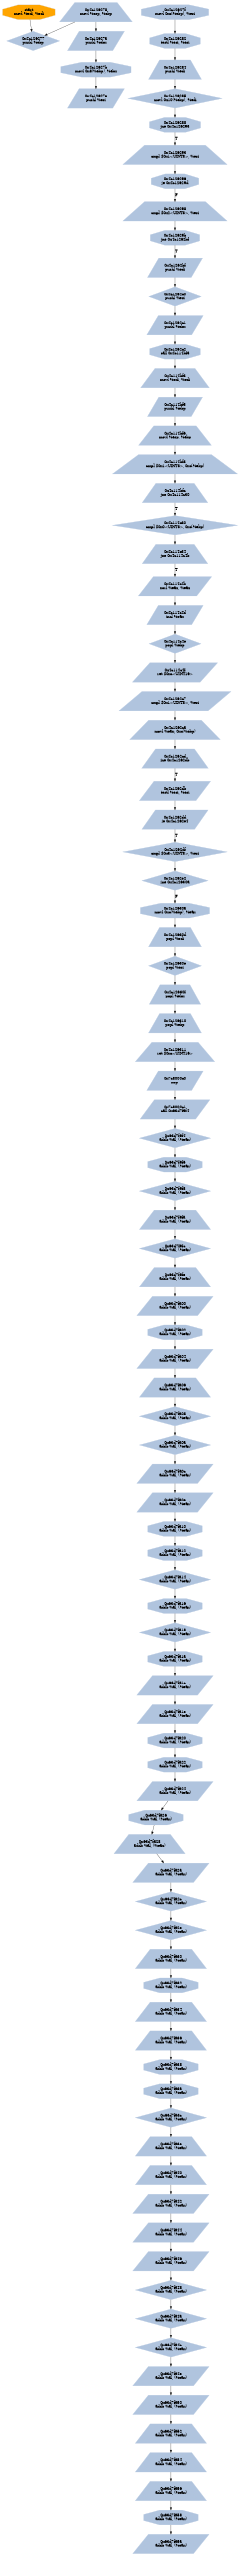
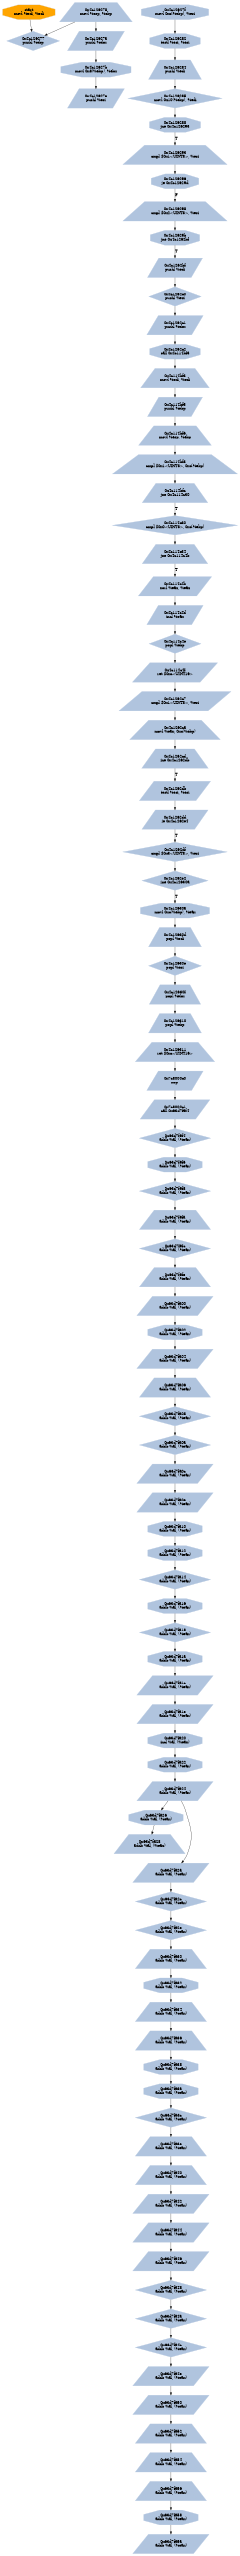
  digraph {
    node [color=lightsteelblue fillcolor=lightsteelblue shape=trapezium style=filled]
    edge [color="#000000"]
    n1 [color=lightgrey fillcolor=orange label="start\nmovl %edi, %edi" shape=octagon]
    n2 [label="0x4c126277\npushl %ebp" shape=diamond]
    n3 [label="0x4c126278\nmovl %esp, %ebp"]
    n4 [label="0x4c12627a\npushl %ebx" shape=parallelogram]
    n5 [label="0x4c12627b\nmovl 0x8(%ebp), %ebx" shape=octagon]
    n6 [label="0x4c12627e\npushl %esi" shape=parallelogram]
    n7 [label="0x4c12627f\nmovl 0xc(%ebp), %esi" shape=octagon]
    n8 [label="0x4c126282\ntestl %esi, %esi" shape=octagon]
    n9 [label="0x4c126284\npushl %edi"]
    n10 [label="0x4c126285\nmovl 0x10(%ebp), %edi" shape=diamond]
    n11 [label="0x4c126288\njne 0x4c126293" shape=octagon]
    n12 [label="0x4c126293\ncmpl $0x1<UINT8>, %esi"]
    n13 [label="0x4c126296\nje 0x4c12629d" shape=octagon]
    n14 [label="0x4c126298\ncmpl $0x2<UINT8>, %esi"]
    n15 [label="0x4c12629b\njne 0x4c1262bf" shape=octagon]
    n16 [label="0x4c1262bf\npushl %edi" shape=parallelogram]
    n17 [label="0x4c1262c0\npushl %esi" shape=diamond]
    n18 [label="0x4c1262c1\npushl %ebx" shape=parallelogram]
    n19 [label="0x4c1262c2\ncall 0x4c114bf3" shape=octagon]
    n20 [label="0x4c114bf3\nmovl %edi, %edi"]
    n21 [label="0x4c114bf5\npushl %ebp" shape=parallelogram]
    n22 [label="0x4c114bf6\nmovl %esp, %ebp"]
    n23 [label="0x4c114bf8\ncmpl $0x1<UINT8>, 0xc(%ebp)"]
    n24 [label="0x4c114bfc\njne 0x4c114c30"]
    n25 [label="0x4c114c30\ncmpl $0x0<UINT8>, 0xc(%ebp)" shape=diamond]
    n26 [label="0x4c114c34\njne 0x4c114c4b"]
    n27 [label="0x4c114c4b\nxorl %eax, %eax" shape=parallelogram]
    n28 [label="0x4c114c4d\nincl %eax" shape=parallelogram]
    n29 [label="0x4c114c4e\npopl %ebp" shape=diamond]
    n30 [label="0x4c114c4f\nret $0xc<UINT16>" shape=parallelogram]
    n31 [label="0x4c1262c7\ncmpl $0x1<UINT8>, %esi" shape=parallelogram]
    n32 [label="0x4c1262ca\nmovl %eax, 0xc(%ebp)"]
    n33 [label="0x4c1262cd\njne 0x4c1262db"]
    n34 [label="0x4c1262db\ntestl %esi, %esi" shape=parallelogram]
    n35 [label="0x4c1262dd\nje 0x4c1262e4" shape=parallelogram]
    n36 [label="0x4c1262df\ncmpl $0x3<UINT8>, %esi" shape=diamond]
    n37 [label="0x4c1262e2\njne 0x4c12630a" shape=diamond]
    n38 [label="0x4c12630a\nmovl 0xc(%ebp), %eax" shape=octagon]
    n39 [label="0x4c12630d\npopl %edi"]
    n40 [label="0x4c12630e\npopl %esi" shape=diamond]
    n41 [label="0x4c12630f\npopl %ebx"]
    n42 [label="0x4c126310\npopl %ebp"]
    n43 [label="0x4c126311\nret $0xc<UINT16>"]
    n44 [label="0x7c8000c0\nnop " shape=parallelogram]
    n45 [label="0x7c8000c1\ncall 0x63d7f9f4" shape=parallelogram]
    n46 [label="0x63d7f9f4\naddb %al, (%eax)" shape=diamond]
    n47 [label="0x63d7f9f6\naddb %al, (%eax)" shape=octagon]
    n48 [label="0x63d7f9f8\naddb %al, (%eax)" shape=diamond]
    n49 [label="0x63d7f9fa\naddb %al, (%eax)"]
    n50 [label="0x63d7f9fc\naddb %al, (%eax)" shape=diamond]
    n51 [label="0x63d7f9fe\naddb %al, (%eax)"]
    n52 [label="0x63d7fa00\naddb %al, (%eax)" shape=parallelogram]
    n53 [label="0x63d7fa02\naddb %al, (%eax)" shape=octagon]
    n54 [label="0x63d7fa04\naddb %al, (%eax)" shape=parallelogram]
    n55 [label="0x63d7fa06\naddb %al, (%eax)"]
    n56 [label="0x63d7fa08\naddb %al, (%eax)" shape=diamond]
    n57 [label="0x63d7fa0a\naddb %al, (%eax)" shape=diamond]
    n58 [label="0x63d7fa0c\naddb %al, (%eax)" shape=parallelogram]
    n59 [label="0x63d7fa0e\naddb %al, (%eax)" shape=parallelogram]
    n60 [label="0x63d7fa10\naddb %al, (%eax)" shape=octagon]
    n61 [label="0x63d7fa12\naddb %al, (%eax)" shape=octagon]
    n62 [label="0x63d7fa14\naddb %al, (%eax)" shape=diamond]
    n63 [label="0x63d7fa16\naddb %al, (%eax)" shape=octagon]
    n64 [label="0x63d7fa18\naddb %al, (%eax)" shape=diamond]
    n65 [label="0x63d7fa1a\naddb %al, (%eax)" shape=octagon]
    n66 [label="0x63d7fa1c\naddb %al, (%eax)" shape=parallelogram]
    n67 [label="0x63d7fa1e\naddb %al, (%eax)" shape=parallelogram]
-   n68 [label="0x63d7fa20\naddb %al, (%eax)" shape=octagon]
+   n68 [label="0x63d7fa20\nincl %al, (%eax)" shape=octagon]
    n69 [label="0x63d7fa22\naddb %al, (%eax)" shape=octagon]
    n70 [label="0x63d7fa24\naddb %al, (%eax)" shape=parallelogram]
    n71 [label="0x63d7fa26\naddb %al, (%eax)" shape=octagon]
    n72 [label="0x63d7fa28\naddb %al, (%eax)"]
    n73 [label="0x63d7fa2a\naddb %al, (%eax)" shape=parallelogram]
    n74 [label="0x63d7fa2c\naddb %al, (%eax)" shape=diamond]
    n75 [label="0x63d7fa2e\naddb %al, (%eax)" shape=diamond]
    n76 [label="0x63d7fa30\naddb %al, (%eax)"]
    n77 [label="0x63d7fa32\naddb %al, (%eax)" shape=octagon]
    n78 [label="0x63d7fa34\naddb %al, (%eax)"]
    n79 [label="0x63d7fa36\naddb %al, (%eax)"]
    n80 [label="0x63d7fa38\naddb %al, (%eax)" shape=octagon]
    n81 [label="0x63d7fa3a\naddb %al, (%eax)" shape=octagon]
    n82 [label="0x63d7fa3c\naddb %al, (%eax)" shape=diamond]
    n83 [label="0x63d7fa3e\naddb %al, (%eax)"]
    n84 [label="0x63d7fa40\naddb %al, (%eax)"]
    n85 [label="0x63d7fa42\naddb %al, (%eax)" shape=parallelogram]
    n86 [label="0x63d7fa44\naddb %al, (%eax)" shape=parallelogram]
    n87 [label="0x63d7fa46\naddb %al, (%eax)" shape=parallelogram]
    n88 [label="0x63d7fa48\naddb %al, (%eax)" shape=diamond]
    n89 [label="0x63d7fa4a\naddb %al, (%eax)" shape=diamond]
    n90 [label="0x63d7fa4c\naddb %al, (%eax)" shape=diamond]
    n91 [label="0x63d7fa4e\naddb %al, (%eax)" shape=parallelogram]
    n92 [label="0x63d7fa50\naddb %al, (%eax)" shape=parallelogram]
    n93 [label="0x63d7fa52\naddb %al, (%eax)"]
    n94 [label="0x63d7fa54\naddb %al, (%eax)"]
    n95 [label="0x63d7fa56\naddb %al, (%eax)"]
    n96 [label="0x63d7fa58\naddb %al, (%eax)" shape=octagon]
    n97 [label="0x63d7fa5a\naddb %al, (%eax)" shape=parallelogram]
    n1 -> n2
    n3 -> n2
    n3 -> n4
    n4 -> n5
    n5 -> n6
    n7 -> n8
    n8 -> n9
    n9 -> n10
    n10 -> n11
    n11 -> n12 [label=T]
    n12 -> n13
    n13 -> n14 [label=F]
    n14 -> n15
    n15 -> n16 [label=T]
    n16 -> n17
    n17 -> n18
    n18 -> n19
    n19 -> n20
    n20 -> n21
    n21 -> n22
    n22 -> n23
    n23 -> n24
    n24 -> n25 [label=T]
    n25 -> n26
    n26 -> n27 [label=T]
    n27 -> n28
    n28 -> n29
    n29 -> n30
    n30 -> n31
    n31 -> n32
    n32 -> n33
    n33 -> n34 [label=T]
    n34 -> n35
    n35 -> n36 [label=T]
    n36 -> n37
-   n37 -> n38 [label=F]
+   n37 -> n38 [label=T]
    n38 -> n39
    n39 -> n40
    n40 -> n41
    n41 -> n42
    n42 -> n43
    n43 -> n44
    n44 -> n45
    n45 -> n46
    n46 -> n47
    n47 -> n48
    n48 -> n49
    n49 -> n50
    n50 -> n51
    n51 -> n52
    n52 -> n53
    n53 -> n54
    n54 -> n55
    n55 -> n56
    n56 -> n57
    n57 -> n58
    n58 -> n59
    n59 -> n60
    n60 -> n61
    n61 -> n62
    n62 -> n63
    n63 -> n64
    n64 -> n65
    n65 -> n66
    n66 -> n67
    n67 -> n68
    n68 -> n69
    n69 -> n70
    n70 -> n71
    n71 -> n72
-   n72 -> n73
+   n70 -> n73
    n73 -> n74
    n74 -> n75
    n75 -> n76
    n76 -> n77
    n77 -> n78
    n78 -> n79
    n79 -> n80
    n80 -> n81
    n81 -> n82
    n82 -> n83
    n83 -> n84
    n84 -> n85
    n85 -> n86
    n86 -> n87
    n87 -> n88
    n88 -> n89
    n89 -> n90
    n90 -> n91
    n91 -> n92
    n92 -> n93
    n93 -> n94
    n94 -> n95
    n95 -> n96
    n96 -> n97
  }
